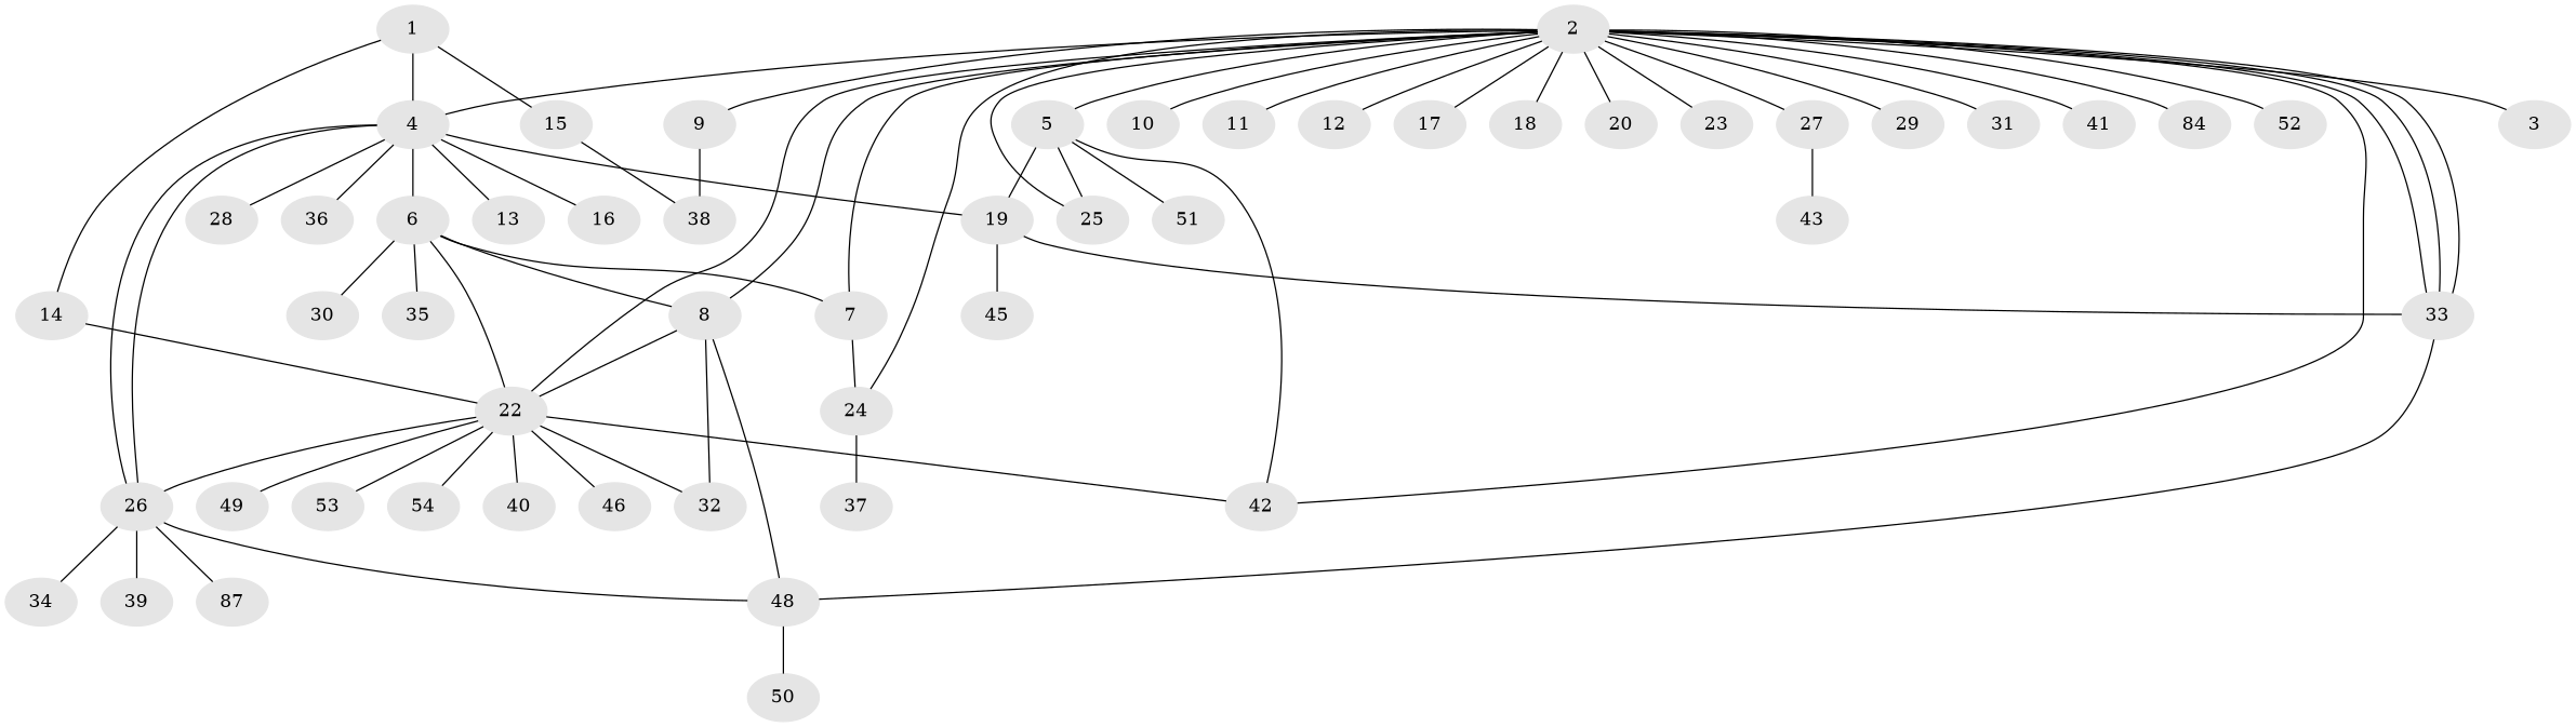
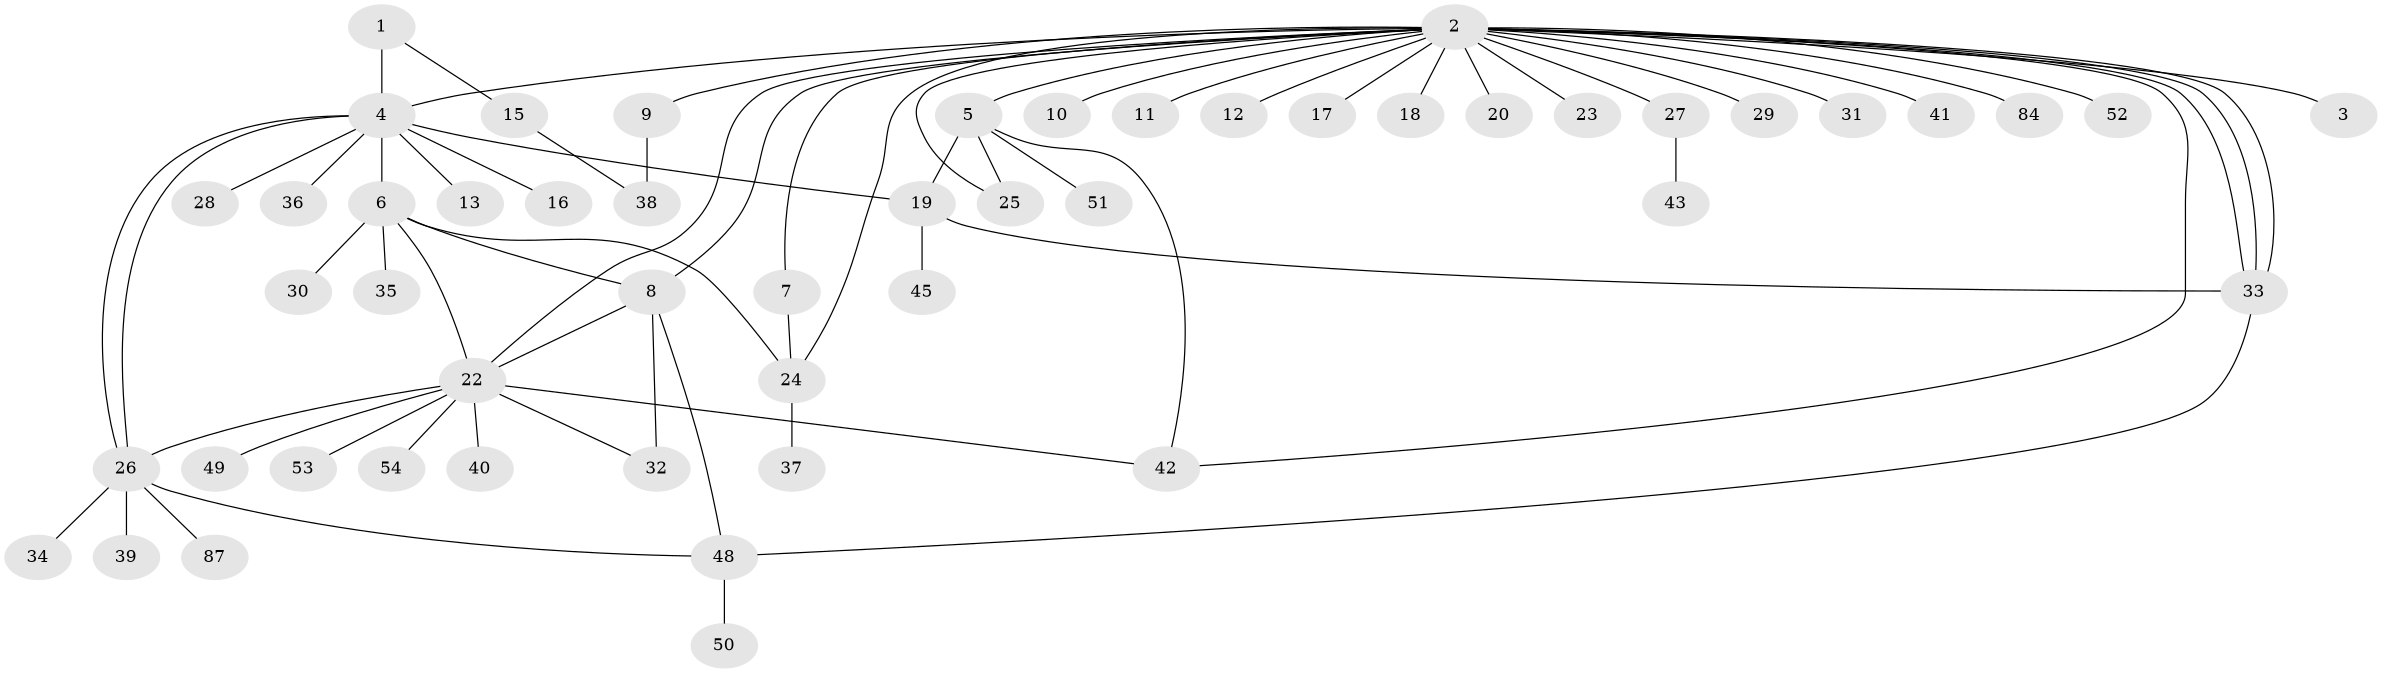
  graph {
    node [color=gray90 style=filled]
    1
    4
-   14
    15
    2
    3
    5
    7
    8
    9
    10
    11
    12
    17
    18
    20
    22
    23
    24
    25
    27
    29
    31
    33
    41
    42
    n27 [label=84]
    52
    6
    13
    16
    19
    26
    28
    36
    38
    51
    32
    48
    40
-   46
    49
    53
    54
    37
    43
    30
    35
    45
    34
    39
    n52 [label=87]
    50
    1 -- 4
-   1 -- 14
    1 -- 15
    4 -- 6
    4 -- 13
    4 -- 16
    4 -- 19
    4 -- 26
    4 -- 26
    4 -- 28
    4 -- 36
-   14 -- 22
    15 -- 38
    2 -- 4
    2 -- 3
    2 -- 5
    2 -- 7
    2 -- 8
    2 -- 9
    2 -- 10
    2 -- 11
    2 -- 12
    2 -- 17
    2 -- 18
    2 -- 20
    2 -- 22
    2 -- 23
    2 -- 24
    2 -- 25
    2 -- 27
    2 -- 29
    2 -- 31
    2 -- 33
    2 -- 33
    2 -- 33
    2 -- 41
    2 -- 42
    2 -- n27
    2 -- 52
    5 -- 25
    5 -- 42
    5 -- 19
    5 -- 51
    7 -- 24
    8 -- 22
    8 -- 32
    8 -- 48
    9 -- 38
    22 -- 42
    22 -- 26
    22 -- 32
    22 -- 40
-   22 -- 46
    22 -- 49
    22 -- 53
    22 -- 54
    24 -- 37
    27 -- 43
    33 -- 48
    6 -- 8
    6 -- 22
-   6 -- 7
+   6 -- 24
    6 -- 30
    6 -- 35
    19 -- 33
    19 -- 45
    26 -- 48
    26 -- 34
    26 -- 39
    26 -- n52
    48 -- 50
  }
